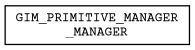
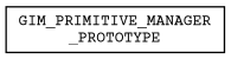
  digraph {
    rankdir=LR
    fontname="Courier Prime"
-   n1 [color=black fillcolor=white fontname="Courier Prime" fontsize=10 height=0.2 label="GIM_PRIMITIVE_MANAGER\l_MANAGER" shape=record style=filled width=0.4]
+   n1 [color=black fillcolor=white fontname="Courier Prime" fontsize=10 height=0.2 label="GIM_PRIMITIVE_MANAGER\l_PROTOTYPE" shape=record style=filled width=0.4]
  }
